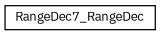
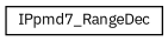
  digraph {
    rankdir=LR
    fontname="IBM Plex Sans"
-   n1 [color=black fillcolor=white fontname="IBM Plex Sans" fontsize=10 height=0.2 label=RangeDec7_RangeDec shape=record style=filled width=0.4]
+   n1 [color=black fillcolor=white fontname="IBM Plex Sans" fontsize=10 height=0.2 label=IPpmd7_RangeDec shape=record style=filled width=0.4]
  }
